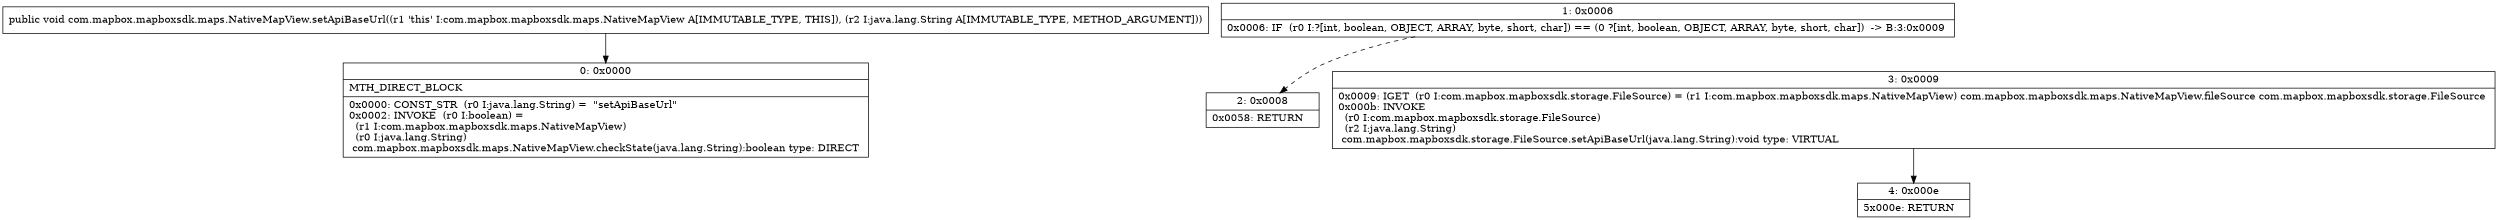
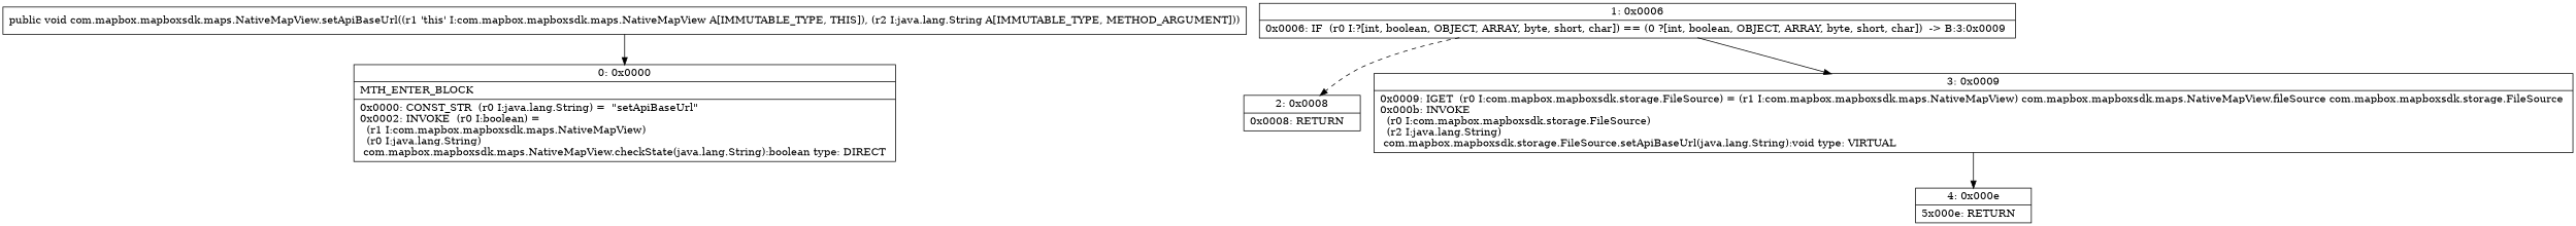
  digraph {
    node [shape=record]
-   n1 [label="{0\:\ 0x0000|MTH_DIRECT_BLOCK\l|0x0000: CONST_STR  (r0 I:java.lang.String) =  \"setApiBaseUrl\" \l0x0002: INVOKE  (r0 I:boolean) = \l  (r1 I:com.mapbox.mapboxsdk.maps.NativeMapView)\l  (r0 I:java.lang.String)\l com.mapbox.mapboxsdk.maps.NativeMapView.checkState(java.lang.String):boolean type: DIRECT \l}"]
+   n1 [label="{0\:\ 0x0000|MTH_ENTER_BLOCK\l|0x0000: CONST_STR  (r0 I:java.lang.String) =  \"setApiBaseUrl\" \l0x0002: INVOKE  (r0 I:boolean) = \l  (r1 I:com.mapbox.mapboxsdk.maps.NativeMapView)\l  (r0 I:java.lang.String)\l com.mapbox.mapboxsdk.maps.NativeMapView.checkState(java.lang.String):boolean type: DIRECT \l}"]
    n2 [label="{1\:\ 0x0006|0x0006: IF  (r0 I:?[int, boolean, OBJECT, ARRAY, byte, short, char]) == (0 ?[int, boolean, OBJECT, ARRAY, byte, short, char])  \-\> B:3:0x0009 \l}"]
-   n3 [label="{2\:\ 0x0008|0x0058: RETURN   \l}"]
+   n3 [label="{2\:\ 0x0008|0x0008: RETURN   \l}"]
    n4 [label="{3\:\ 0x0009|0x0009: IGET  (r0 I:com.mapbox.mapboxsdk.storage.FileSource) = (r1 I:com.mapbox.mapboxsdk.maps.NativeMapView) com.mapbox.mapboxsdk.maps.NativeMapView.fileSource com.mapbox.mapboxsdk.storage.FileSource \l0x000b: INVOKE  \l  (r0 I:com.mapbox.mapboxsdk.storage.FileSource)\l  (r2 I:java.lang.String)\l com.mapbox.mapboxsdk.storage.FileSource.setApiBaseUrl(java.lang.String):void type: VIRTUAL \l}"]
    n5 [label="{4\:\ 0x000e|5x000e: RETURN   \l}"]
    n6 [label="{public void com.mapbox.mapboxsdk.maps.NativeMapView.setApiBaseUrl((r1 'this' I:com.mapbox.mapboxsdk.maps.NativeMapView A[IMMUTABLE_TYPE, THIS]), (r2 I:java.lang.String A[IMMUTABLE_TYPE, METHOD_ARGUMENT])) }"]
    n2 -> n3 [style=dashed]
+   n2 -> n4
    n4 -> n5
    n6 -> n1
  }
